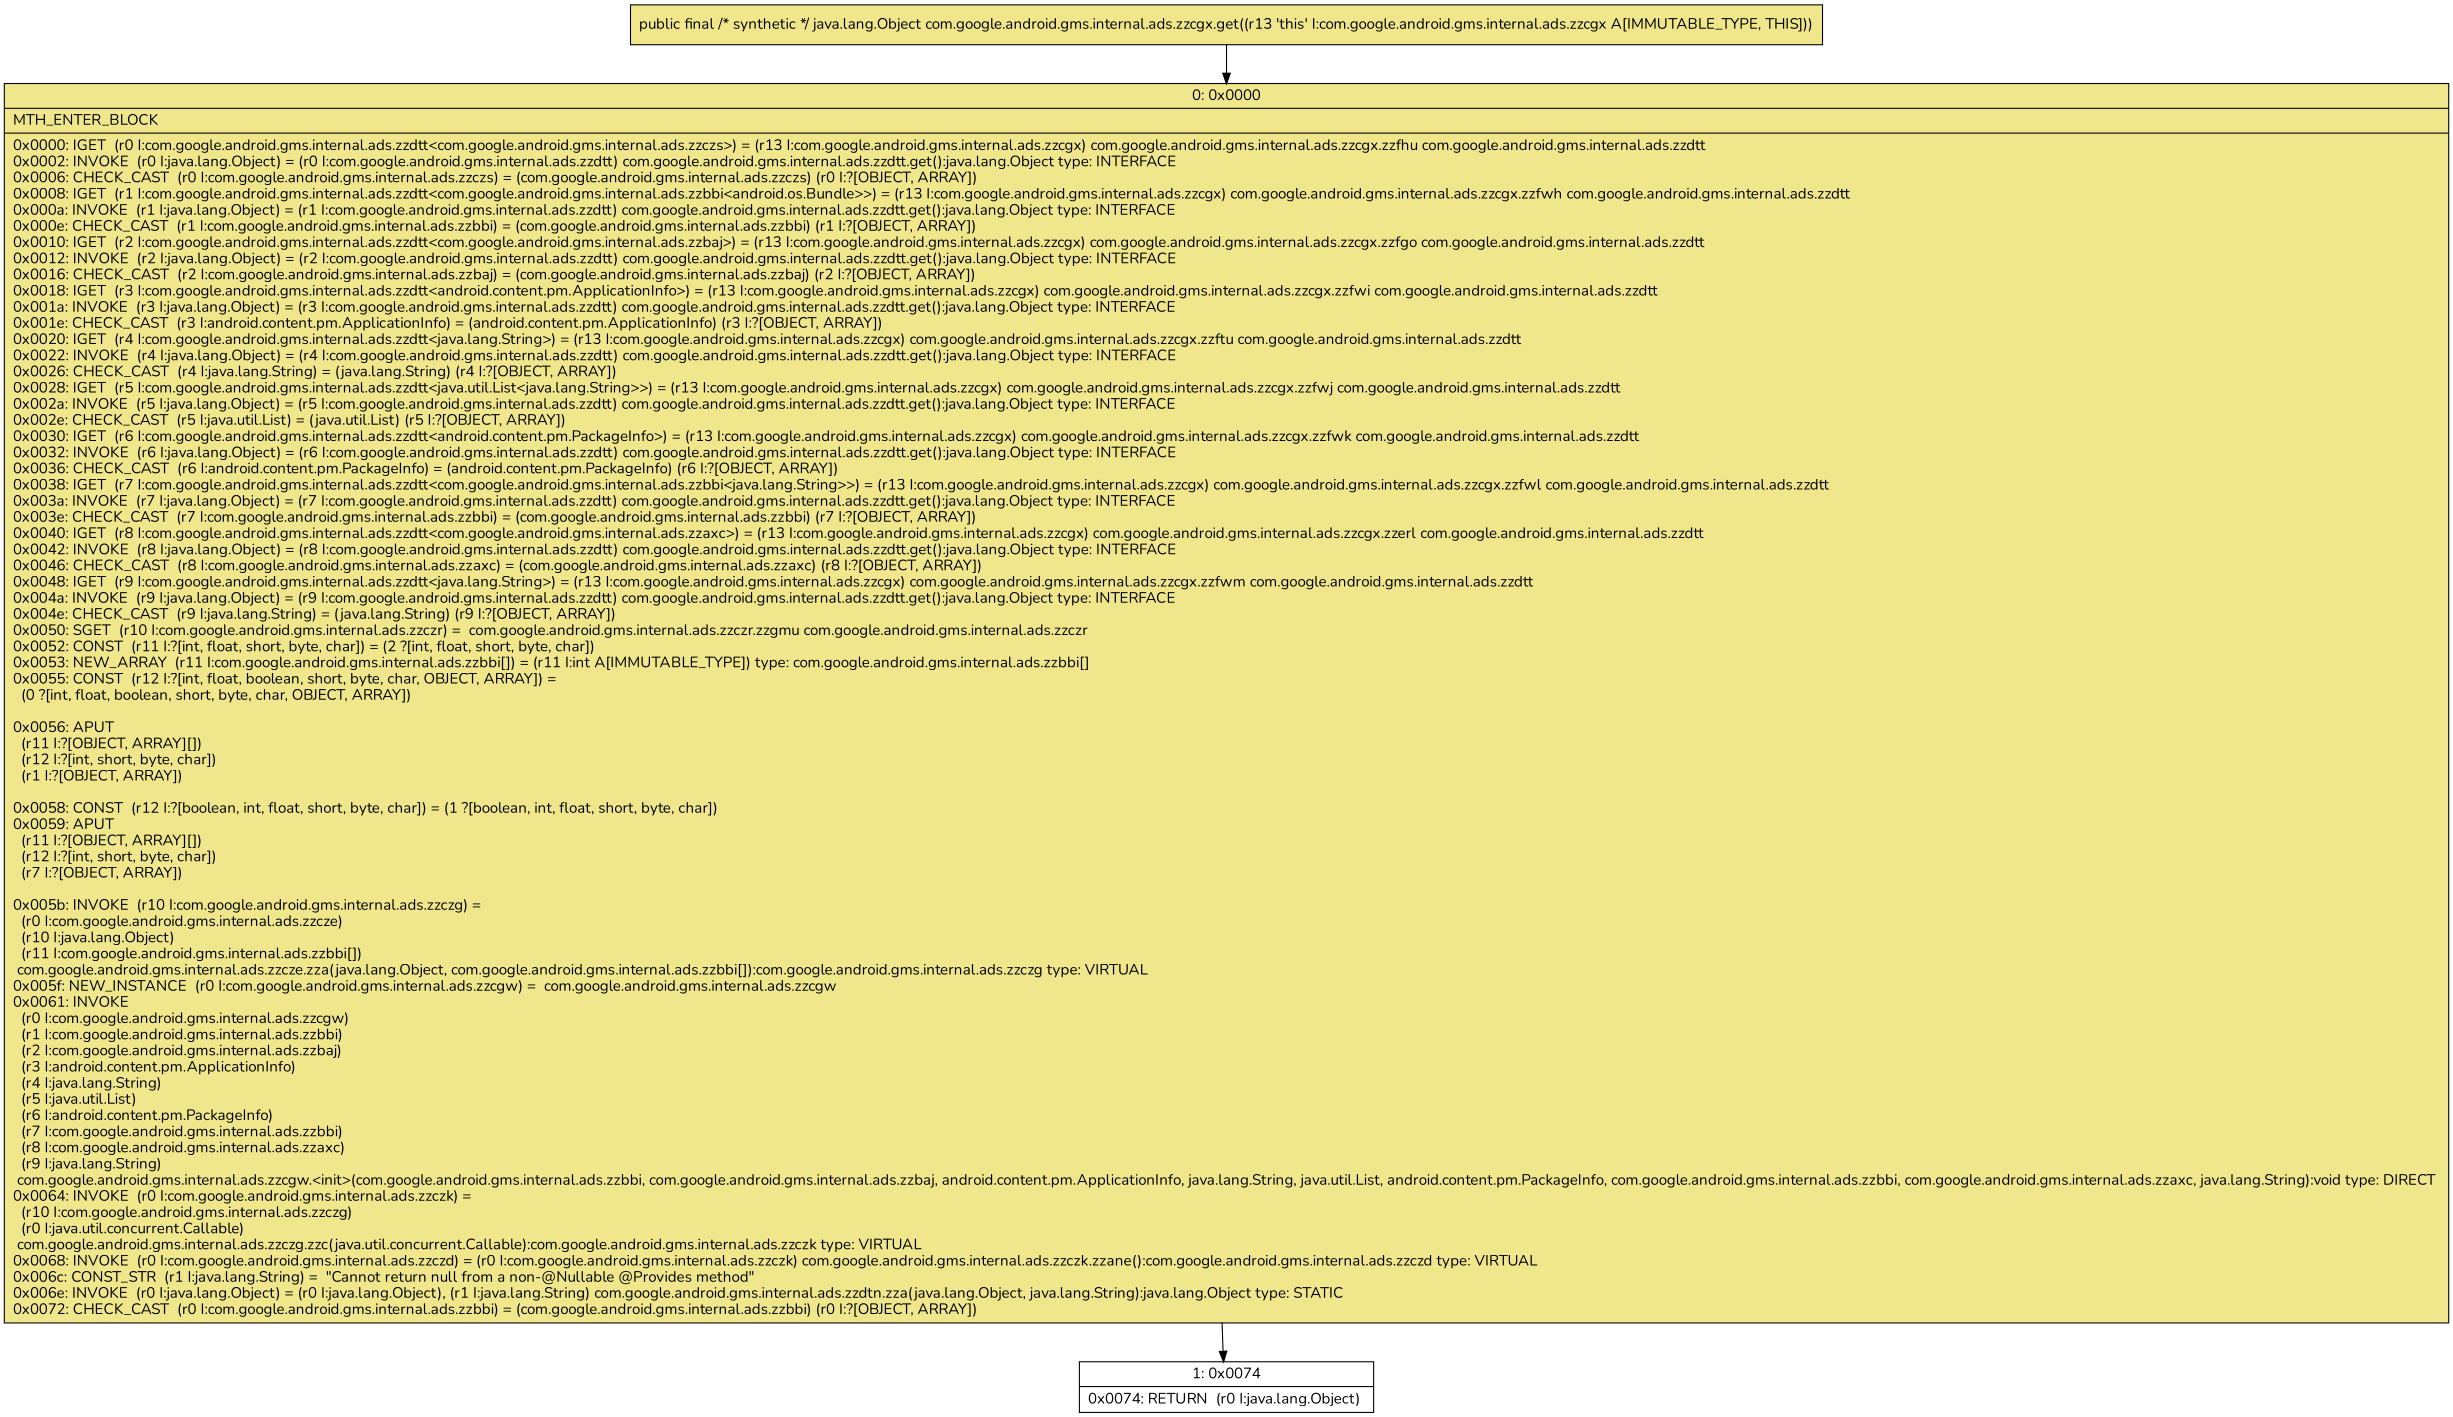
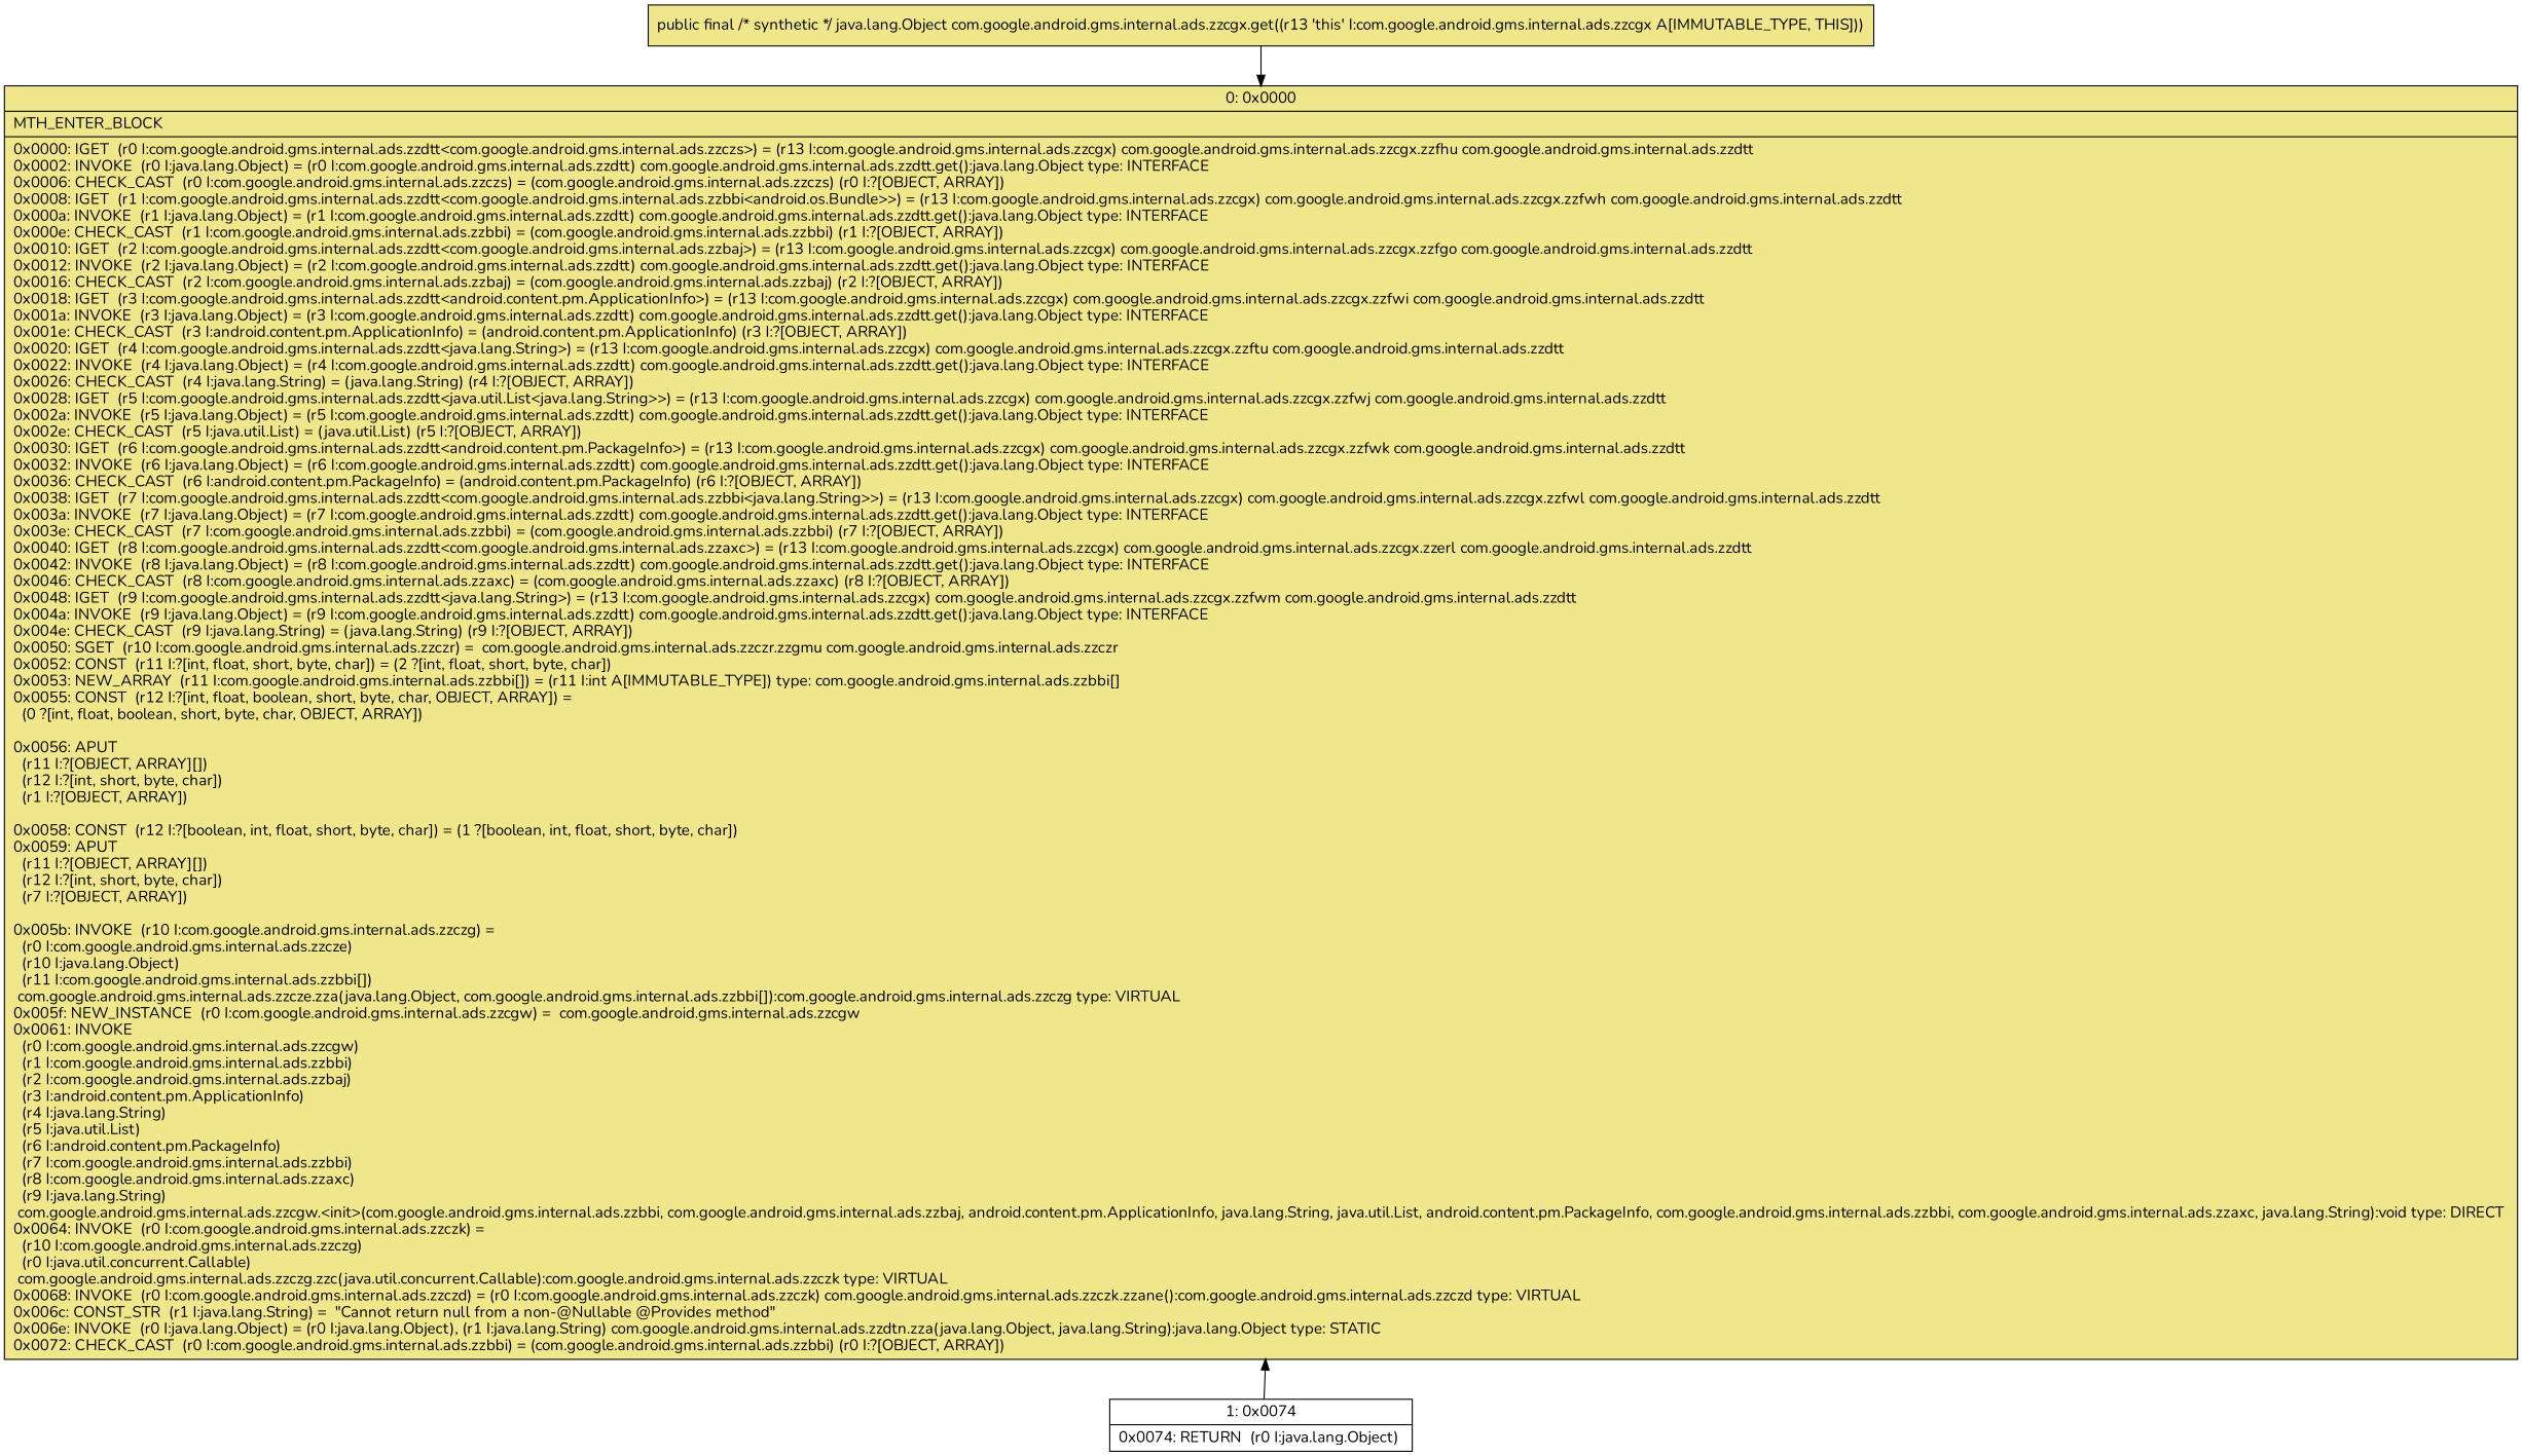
  digraph {
    fontname=Nunito
    node [shape=record style=filled fillcolor=khaki fontname=Nunito]
    edge [fontname=Nunito]
    n1 [label="{0\:\ 0x0000|MTH_ENTER_BLOCK\l|0x0000: IGET  (r0 I:com.google.android.gms.internal.ads.zzdtt\<com.google.android.gms.internal.ads.zzczs\>) = (r13 I:com.google.android.gms.internal.ads.zzcgx) com.google.android.gms.internal.ads.zzcgx.zzfhu com.google.android.gms.internal.ads.zzdtt \l0x0002: INVOKE  (r0 I:java.lang.Object) = (r0 I:com.google.android.gms.internal.ads.zzdtt) com.google.android.gms.internal.ads.zzdtt.get():java.lang.Object type: INTERFACE \l0x0006: CHECK_CAST  (r0 I:com.google.android.gms.internal.ads.zzczs) = (com.google.android.gms.internal.ads.zzczs) (r0 I:?[OBJECT, ARRAY]) \l0x0008: IGET  (r1 I:com.google.android.gms.internal.ads.zzdtt\<com.google.android.gms.internal.ads.zzbbi\<android.os.Bundle\>\>) = (r13 I:com.google.android.gms.internal.ads.zzcgx) com.google.android.gms.internal.ads.zzcgx.zzfwh com.google.android.gms.internal.ads.zzdtt \l0x000a: INVOKE  (r1 I:java.lang.Object) = (r1 I:com.google.android.gms.internal.ads.zzdtt) com.google.android.gms.internal.ads.zzdtt.get():java.lang.Object type: INTERFACE \l0x000e: CHECK_CAST  (r1 I:com.google.android.gms.internal.ads.zzbbi) = (com.google.android.gms.internal.ads.zzbbi) (r1 I:?[OBJECT, ARRAY]) \l0x0010: IGET  (r2 I:com.google.android.gms.internal.ads.zzdtt\<com.google.android.gms.internal.ads.zzbaj\>) = (r13 I:com.google.android.gms.internal.ads.zzcgx) com.google.android.gms.internal.ads.zzcgx.zzfgo com.google.android.gms.internal.ads.zzdtt \l0x0012: INVOKE  (r2 I:java.lang.Object) = (r2 I:com.google.android.gms.internal.ads.zzdtt) com.google.android.gms.internal.ads.zzdtt.get():java.lang.Object type: INTERFACE \l0x0016: CHECK_CAST  (r2 I:com.google.android.gms.internal.ads.zzbaj) = (com.google.android.gms.internal.ads.zzbaj) (r2 I:?[OBJECT, ARRAY]) \l0x0018: IGET  (r3 I:com.google.android.gms.internal.ads.zzdtt\<android.content.pm.ApplicationInfo\>) = (r13 I:com.google.android.gms.internal.ads.zzcgx) com.google.android.gms.internal.ads.zzcgx.zzfwi com.google.android.gms.internal.ads.zzdtt \l0x001a: INVOKE  (r3 I:java.lang.Object) = (r3 I:com.google.android.gms.internal.ads.zzdtt) com.google.android.gms.internal.ads.zzdtt.get():java.lang.Object type: INTERFACE \l0x001e: CHECK_CAST  (r3 I:android.content.pm.ApplicationInfo) = (android.content.pm.ApplicationInfo) (r3 I:?[OBJECT, ARRAY]) \l0x0020: IGET  (r4 I:com.google.android.gms.internal.ads.zzdtt\<java.lang.String\>) = (r13 I:com.google.android.gms.internal.ads.zzcgx) com.google.android.gms.internal.ads.zzcgx.zzftu com.google.android.gms.internal.ads.zzdtt \l0x0022: INVOKE  (r4 I:java.lang.Object) = (r4 I:com.google.android.gms.internal.ads.zzdtt) com.google.android.gms.internal.ads.zzdtt.get():java.lang.Object type: INTERFACE \l0x0026: CHECK_CAST  (r4 I:java.lang.String) = (java.lang.String) (r4 I:?[OBJECT, ARRAY]) \l0x0028: IGET  (r5 I:com.google.android.gms.internal.ads.zzdtt\<java.util.List\<java.lang.String\>\>) = (r13 I:com.google.android.gms.internal.ads.zzcgx) com.google.android.gms.internal.ads.zzcgx.zzfwj com.google.android.gms.internal.ads.zzdtt \l0x002a: INVOKE  (r5 I:java.lang.Object) = (r5 I:com.google.android.gms.internal.ads.zzdtt) com.google.android.gms.internal.ads.zzdtt.get():java.lang.Object type: INTERFACE \l0x002e: CHECK_CAST  (r5 I:java.util.List) = (java.util.List) (r5 I:?[OBJECT, ARRAY]) \l0x0030: IGET  (r6 I:com.google.android.gms.internal.ads.zzdtt\<android.content.pm.PackageInfo\>) = (r13 I:com.google.android.gms.internal.ads.zzcgx) com.google.android.gms.internal.ads.zzcgx.zzfwk com.google.android.gms.internal.ads.zzdtt \l0x0032: INVOKE  (r6 I:java.lang.Object) = (r6 I:com.google.android.gms.internal.ads.zzdtt) com.google.android.gms.internal.ads.zzdtt.get():java.lang.Object type: INTERFACE \l0x0036: CHECK_CAST  (r6 I:android.content.pm.PackageInfo) = (android.content.pm.PackageInfo) (r6 I:?[OBJECT, ARRAY]) \l0x0038: IGET  (r7 I:com.google.android.gms.internal.ads.zzdtt\<com.google.android.gms.internal.ads.zzbbi\<java.lang.String\>\>) = (r13 I:com.google.android.gms.internal.ads.zzcgx) com.google.android.gms.internal.ads.zzcgx.zzfwl com.google.android.gms.internal.ads.zzdtt \l0x003a: INVOKE  (r7 I:java.lang.Object) = (r7 I:com.google.android.gms.internal.ads.zzdtt) com.google.android.gms.internal.ads.zzdtt.get():java.lang.Object type: INTERFACE \l0x003e: CHECK_CAST  (r7 I:com.google.android.gms.internal.ads.zzbbi) = (com.google.android.gms.internal.ads.zzbbi) (r7 I:?[OBJECT, ARRAY]) \l0x0040: IGET  (r8 I:com.google.android.gms.internal.ads.zzdtt\<com.google.android.gms.internal.ads.zzaxc\>) = (r13 I:com.google.android.gms.internal.ads.zzcgx) com.google.android.gms.internal.ads.zzcgx.zzerl com.google.android.gms.internal.ads.zzdtt \l0x0042: INVOKE  (r8 I:java.lang.Object) = (r8 I:com.google.android.gms.internal.ads.zzdtt) com.google.android.gms.internal.ads.zzdtt.get():java.lang.Object type: INTERFACE \l0x0046: CHECK_CAST  (r8 I:com.google.android.gms.internal.ads.zzaxc) = (com.google.android.gms.internal.ads.zzaxc) (r8 I:?[OBJECT, ARRAY]) \l0x0048: IGET  (r9 I:com.google.android.gms.internal.ads.zzdtt\<java.lang.String\>) = (r13 I:com.google.android.gms.internal.ads.zzcgx) com.google.android.gms.internal.ads.zzcgx.zzfwm com.google.android.gms.internal.ads.zzdtt \l0x004a: INVOKE  (r9 I:java.lang.Object) = (r9 I:com.google.android.gms.internal.ads.zzdtt) com.google.android.gms.internal.ads.zzdtt.get():java.lang.Object type: INTERFACE \l0x004e: CHECK_CAST  (r9 I:java.lang.String) = (java.lang.String) (r9 I:?[OBJECT, ARRAY]) \l0x0050: SGET  (r10 I:com.google.android.gms.internal.ads.zzczr) =  com.google.android.gms.internal.ads.zzczr.zzgmu com.google.android.gms.internal.ads.zzczr \l0x0052: CONST  (r11 I:?[int, float, short, byte, char]) = (2 ?[int, float, short, byte, char]) \l0x0053: NEW_ARRAY  (r11 I:com.google.android.gms.internal.ads.zzbbi[]) = (r11 I:int A[IMMUTABLE_TYPE]) type: com.google.android.gms.internal.ads.zzbbi[] \l0x0055: CONST  (r12 I:?[int, float, boolean, short, byte, char, OBJECT, ARRAY]) = \l  (0 ?[int, float, boolean, short, byte, char, OBJECT, ARRAY])\l \l0x0056: APUT  \l  (r11 I:?[OBJECT, ARRAY][])\l  (r12 I:?[int, short, byte, char])\l  (r1 I:?[OBJECT, ARRAY])\l \l0x0058: CONST  (r12 I:?[boolean, int, float, short, byte, char]) = (1 ?[boolean, int, float, short, byte, char]) \l0x0059: APUT  \l  (r11 I:?[OBJECT, ARRAY][])\l  (r12 I:?[int, short, byte, char])\l  (r7 I:?[OBJECT, ARRAY])\l \l0x005b: INVOKE  (r10 I:com.google.android.gms.internal.ads.zzczg) = \l  (r0 I:com.google.android.gms.internal.ads.zzcze)\l  (r10 I:java.lang.Object)\l  (r11 I:com.google.android.gms.internal.ads.zzbbi[])\l com.google.android.gms.internal.ads.zzcze.zza(java.lang.Object, com.google.android.gms.internal.ads.zzbbi[]):com.google.android.gms.internal.ads.zzczg type: VIRTUAL \l0x005f: NEW_INSTANCE  (r0 I:com.google.android.gms.internal.ads.zzcgw) =  com.google.android.gms.internal.ads.zzcgw \l0x0061: INVOKE  \l  (r0 I:com.google.android.gms.internal.ads.zzcgw)\l  (r1 I:com.google.android.gms.internal.ads.zzbbi)\l  (r2 I:com.google.android.gms.internal.ads.zzbaj)\l  (r3 I:android.content.pm.ApplicationInfo)\l  (r4 I:java.lang.String)\l  (r5 I:java.util.List)\l  (r6 I:android.content.pm.PackageInfo)\l  (r7 I:com.google.android.gms.internal.ads.zzbbi)\l  (r8 I:com.google.android.gms.internal.ads.zzaxc)\l  (r9 I:java.lang.String)\l com.google.android.gms.internal.ads.zzcgw.\<init\>(com.google.android.gms.internal.ads.zzbbi, com.google.android.gms.internal.ads.zzbaj, android.content.pm.ApplicationInfo, java.lang.String, java.util.List, android.content.pm.PackageInfo, com.google.android.gms.internal.ads.zzbbi, com.google.android.gms.internal.ads.zzaxc, java.lang.String):void type: DIRECT \l0x0064: INVOKE  (r0 I:com.google.android.gms.internal.ads.zzczk) = \l  (r10 I:com.google.android.gms.internal.ads.zzczg)\l  (r0 I:java.util.concurrent.Callable)\l com.google.android.gms.internal.ads.zzczg.zzc(java.util.concurrent.Callable):com.google.android.gms.internal.ads.zzczk type: VIRTUAL \l0x0068: INVOKE  (r0 I:com.google.android.gms.internal.ads.zzczd) = (r0 I:com.google.android.gms.internal.ads.zzczk) com.google.android.gms.internal.ads.zzczk.zzane():com.google.android.gms.internal.ads.zzczd type: VIRTUAL \l0x006c: CONST_STR  (r1 I:java.lang.String) =  \"Cannot return null from a non\-@Nullable @Provides method\" \l0x006e: INVOKE  (r0 I:java.lang.Object) = (r0 I:java.lang.Object), (r1 I:java.lang.String) com.google.android.gms.internal.ads.zzdtn.zza(java.lang.Object, java.lang.String):java.lang.Object type: STATIC \l0x0072: CHECK_CAST  (r0 I:com.google.android.gms.internal.ads.zzbbi) = (com.google.android.gms.internal.ads.zzbbi) (r0 I:?[OBJECT, ARRAY]) \l}"]
    n2 [label="{1\:\ 0x0074|0x0074: RETURN  (r0 I:java.lang.Object) \l}" fillcolor=white]
    n3 [label="{public final \/* synthetic *\/ java.lang.Object com.google.android.gms.internal.ads.zzcgx.get((r13 'this' I:com.google.android.gms.internal.ads.zzcgx A[IMMUTABLE_TYPE, THIS])) }"]
-   n1 -> n2
+   n2 -> n1
    n3 -> n1
  }
